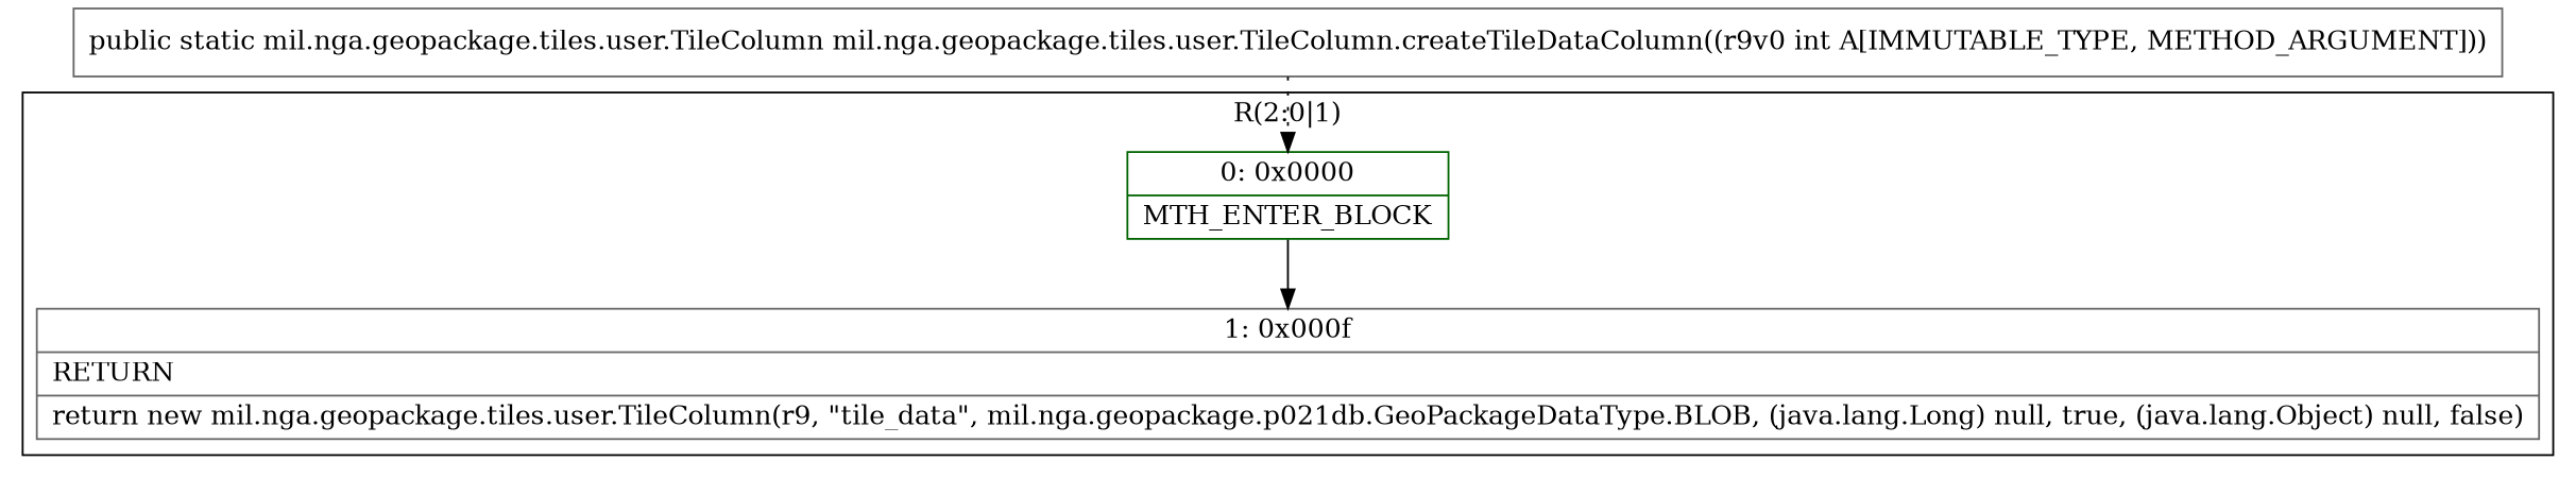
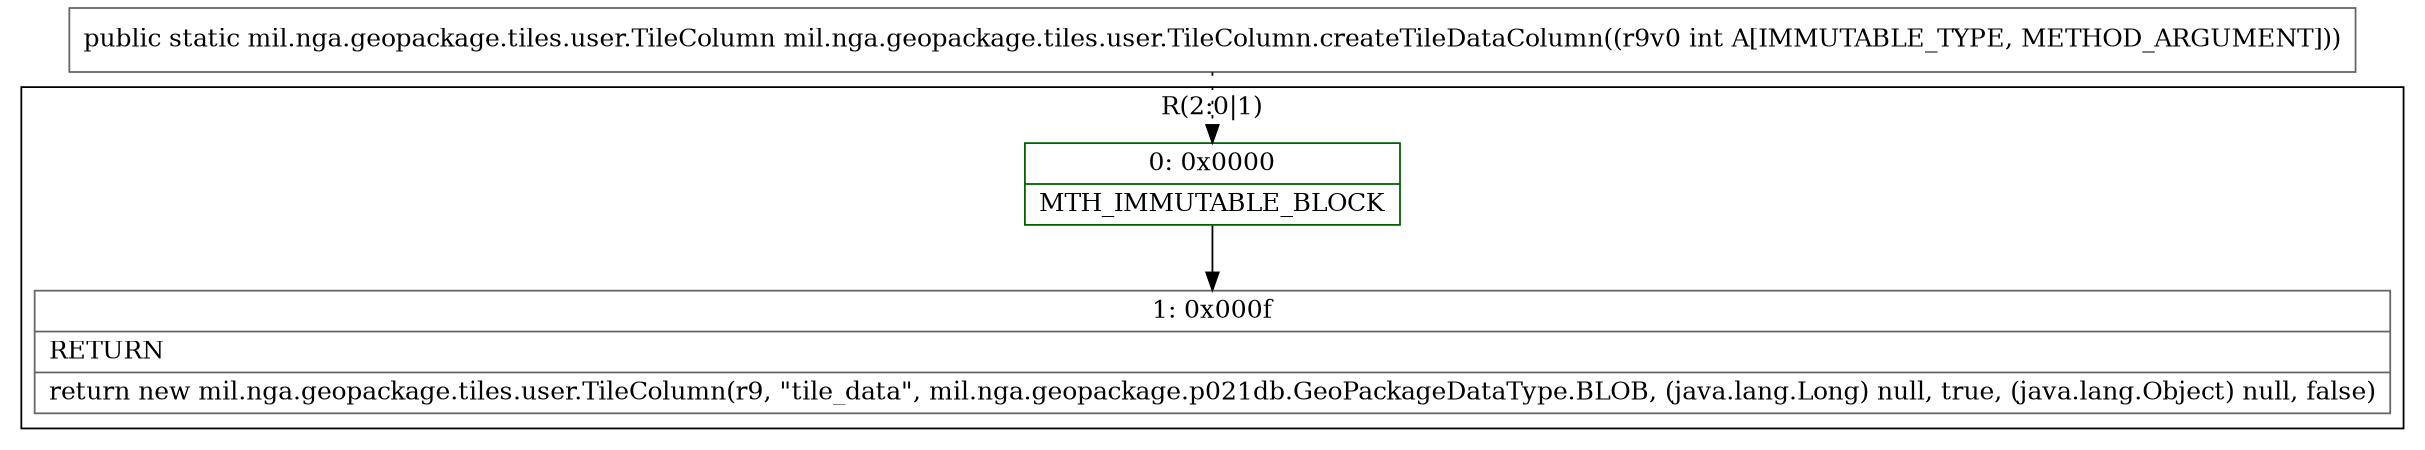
  digraph {
    node [color=gray40 shape=record]
-   n1 [color=darkgreen label="{0\:\ 0x0000|MTH_ENTER_BLOCK\l}"]
+   n1 [color=darkgreen label="{0\:\ 0x0000|MTH_IMMUTABLE_BLOCK\l}"]
    n2 [label="{1\:\ 0x000f|RETURN\l|return new mil.nga.geopackage.tiles.user.TileColumn(r9, \"tile_data\", mil.nga.geopackage.p021db.GeoPackageDataType.BLOB, (java.lang.Long) null, true, (java.lang.Object) null, false)\l}"]
    n3 [label="{public static mil.nga.geopackage.tiles.user.TileColumn mil.nga.geopackage.tiles.user.TileColumn.createTileDataColumn((r9v0 int A[IMMUTABLE_TYPE, METHOD_ARGUMENT])) }"]
    subgraph cluster_1 {
      label="R(2:0|1)"
      n1
      n2
    }
    n1 -> n2 [style=solid]
    n3 -> n1 [style=dotted]
  }
